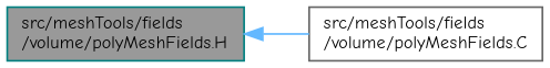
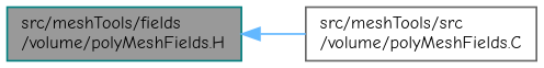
  digraph {
    rankdir=LR
    fontname="Comic Neue"
    node [fontname="Comic Neue" fontsize=10 shape=box style=filled]
    n1 [color=teal fillcolor=grey60 fontcolor=black height=0.2 label="src/meshTools/fields\l/volume/polyMeshFields.H" width=0.4]
-   n2 [color=gray40 fillcolor=white height=0.2 label="src/meshTools/fields\l/volume/polyMeshFields.C" width=0.4]
+   n2 [color=gray40 fillcolor=white height=0.2 label="src/meshTools/src\l/volume/polyMeshFields.C" width=0.4]
    n1 -> n2 [color=steelblue1 dir=back fontname="Comic Neue" fontsize=10 labelfontname=Helvetica labelfontsize=10 style=solid]
  }
